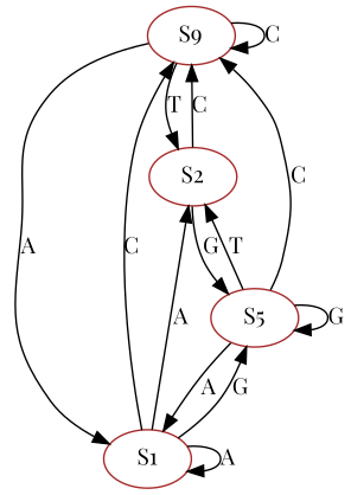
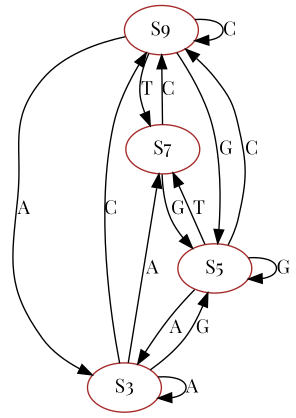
  strict digraph {
    fontname="Playfair Display"
    node [color=brown fontname="Playfair Display"]
    edge [fontname="Playfair Display"]
    n1 [label=S9]
-   S2
-   S3 [label=S1]
+   S2 [label=S7]
+   S3
    n4 [label=S5]
    n1 -> n1 [label=C]
    n1 -> S2 [label=T]
    n1 -> S3 [label=A]
+   n1 -> n4 [label=G]
    S2 -> n1 [label=C]
    S2 -> n4 [label=G]
    S3 -> n1 [label=C]
    S3 -> S2 [label=A]
    S3 -> S3 [label=A]
    S3 -> n4 [label=G]
    n4 -> n1 [label=C]
    n4 -> S2 [label=T]
    n4 -> S3 [label=A]
    n4 -> n4 [label=G]
  }
